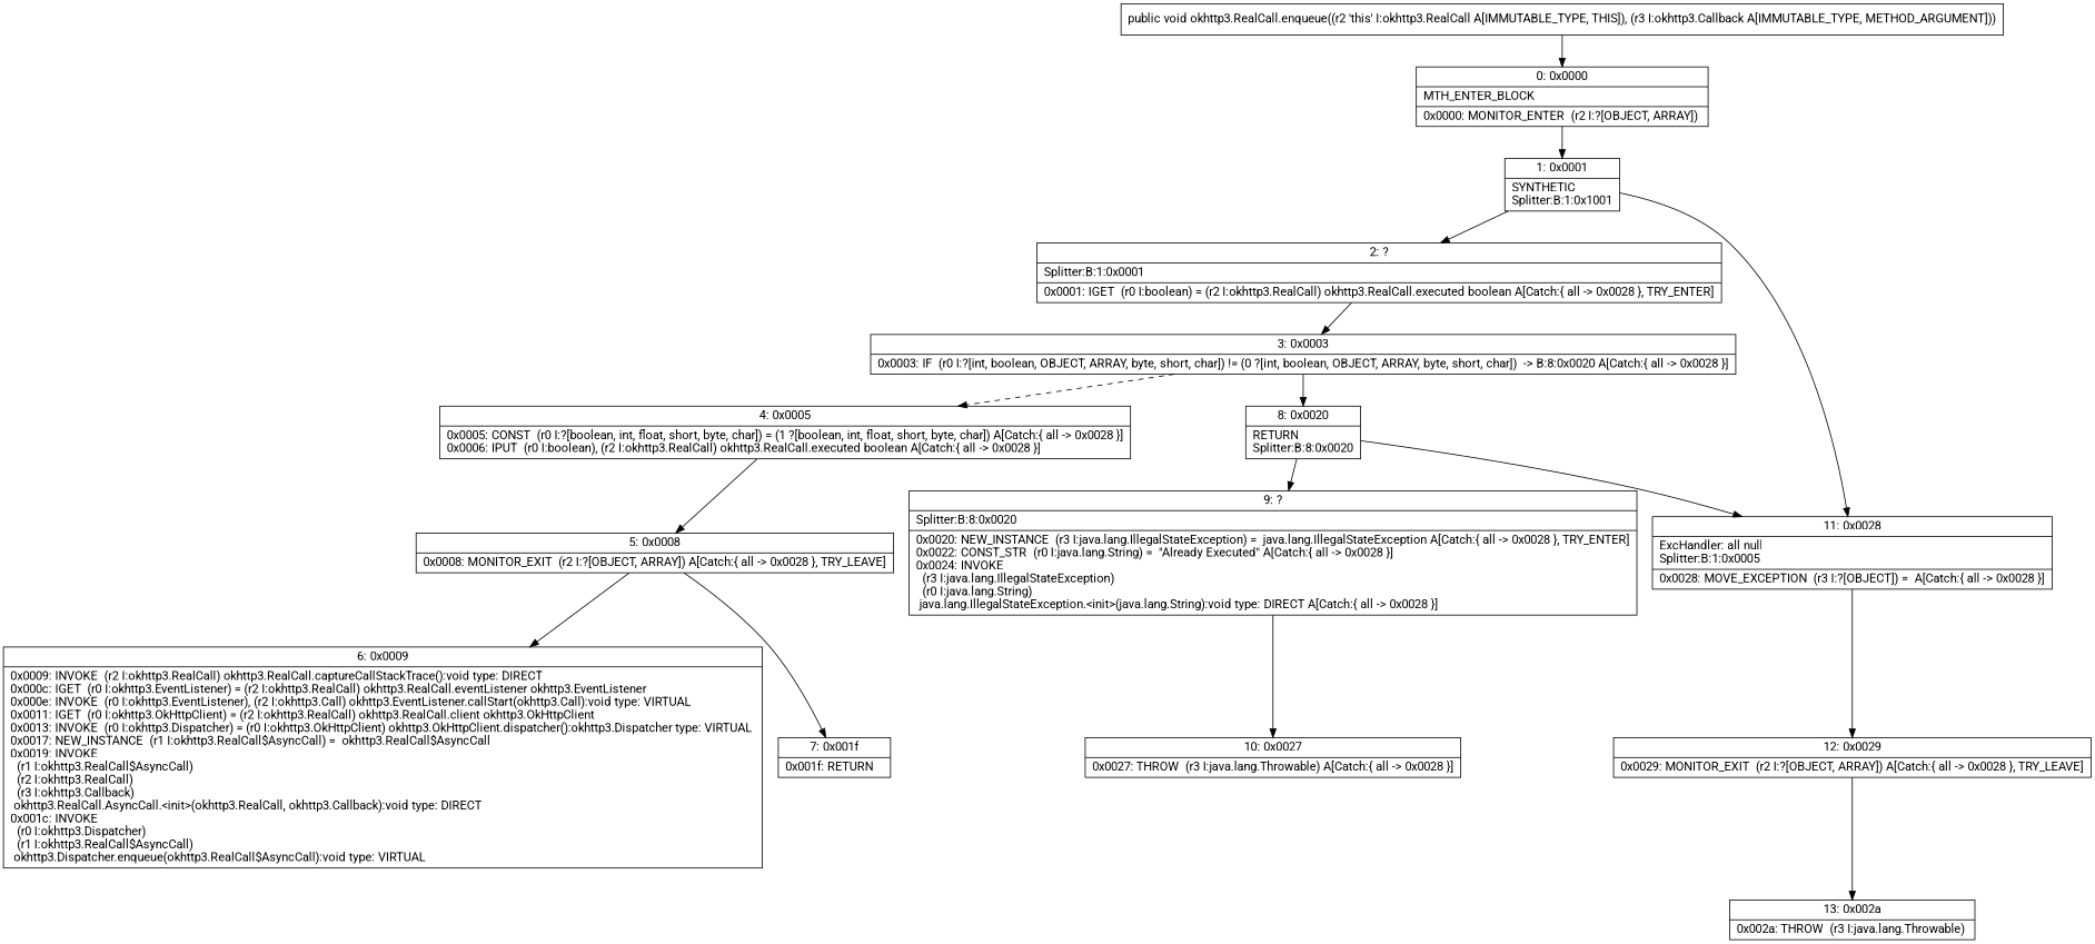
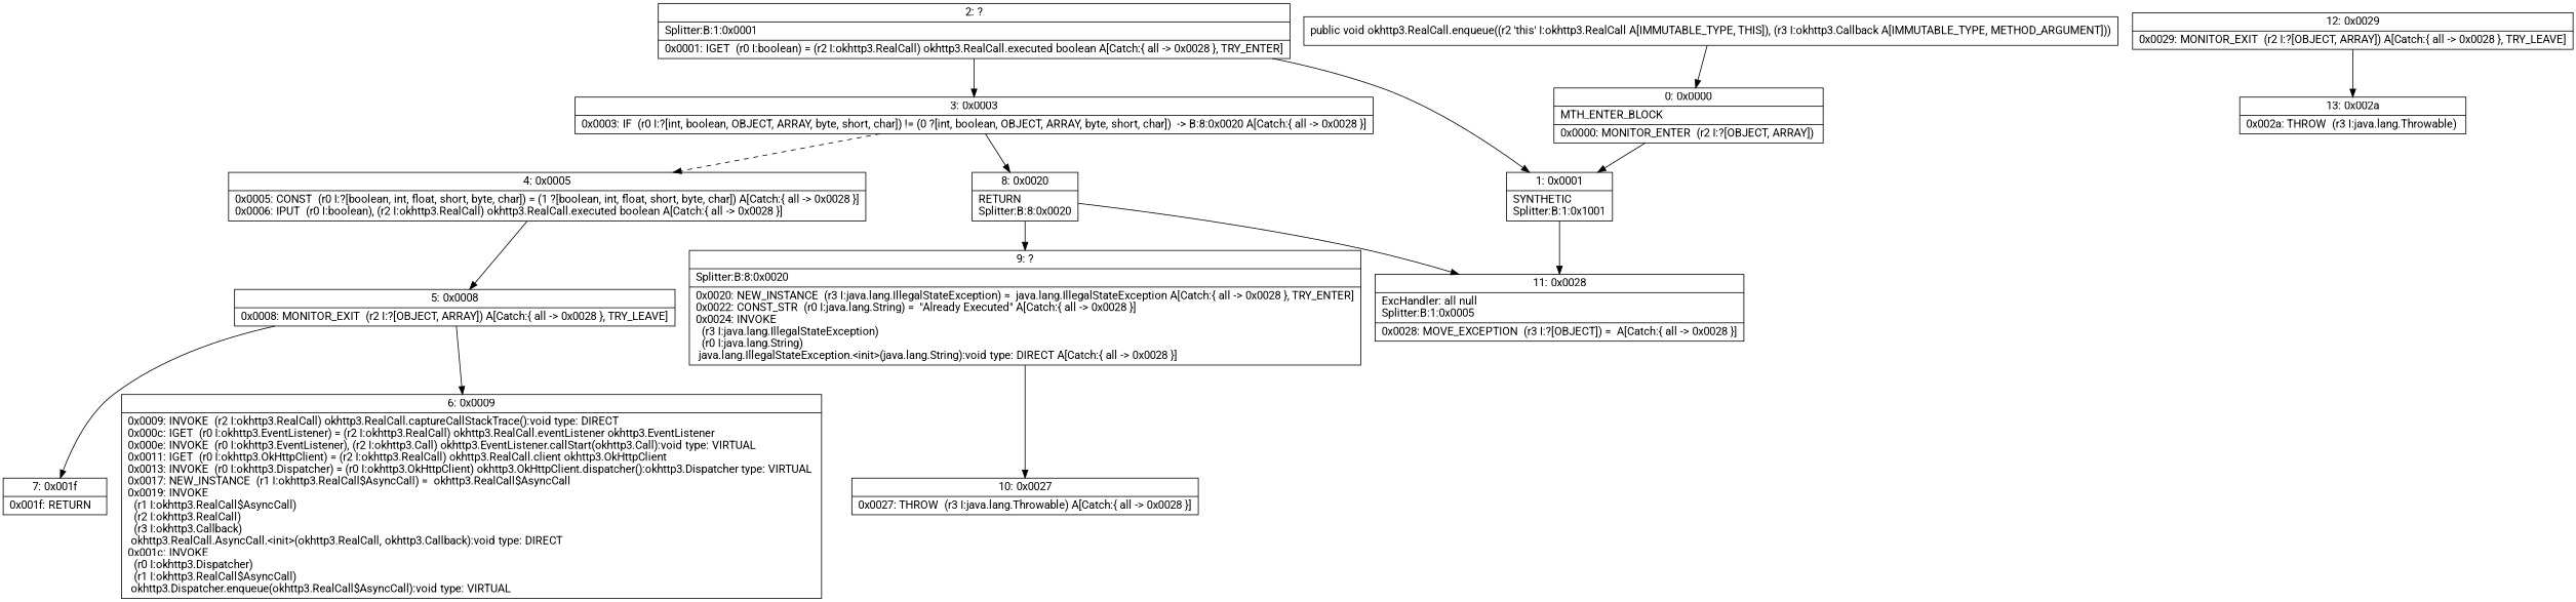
  digraph {
    fontname=Roboto
    node [fontname=Roboto shape=record]
    edge [fontname=Roboto]
    n1 [label="{0\:\ 0x0000|MTH_ENTER_BLOCK\l|0x0000: MONITOR_ENTER  (r2 I:?[OBJECT, ARRAY]) \l}"]
    n2 [label="{1\:\ 0x0001|SYNTHETIC\lSplitter:B:1:0x1001\l}"]
    n3 [label="{2\:\ ?|Splitter:B:1:0x0001\l|0x0001: IGET  (r0 I:boolean) = (r2 I:okhttp3.RealCall) okhttp3.RealCall.executed boolean A[Catch:\{ all \-\> 0x0028 \}, TRY_ENTER]\l}"]
    n4 [label="{11\:\ 0x0028|ExcHandler: all null\lSplitter:B:1:0x0005\l|0x0028: MOVE_EXCEPTION  (r3 I:?[OBJECT]) =  A[Catch:\{ all \-\> 0x0028 \}]\l}"]
    n5 [label="{3\:\ 0x0003|0x0003: IF  (r0 I:?[int, boolean, OBJECT, ARRAY, byte, short, char]) != (0 ?[int, boolean, OBJECT, ARRAY, byte, short, char])  \-\> B:8:0x0020 A[Catch:\{ all \-\> 0x0028 \}]\l}"]
    n6 [label="{12\:\ 0x0029|0x0029: MONITOR_EXIT  (r2 I:?[OBJECT, ARRAY]) A[Catch:\{ all \-\> 0x0028 \}, TRY_LEAVE]\l}"]
    n7 [label="{4\:\ 0x0005|0x0005: CONST  (r0 I:?[boolean, int, float, short, byte, char]) = (1 ?[boolean, int, float, short, byte, char]) A[Catch:\{ all \-\> 0x0028 \}]\l0x0006: IPUT  (r0 I:boolean), (r2 I:okhttp3.RealCall) okhttp3.RealCall.executed boolean A[Catch:\{ all \-\> 0x0028 \}]\l}"]
    n8 [label="{8\:\ 0x0020|RETURN\lSplitter:B:8:0x0020\l}"]
    n9 [label="{5\:\ 0x0008|0x0008: MONITOR_EXIT  (r2 I:?[OBJECT, ARRAY]) A[Catch:\{ all \-\> 0x0028 \}, TRY_LEAVE]\l}"]
    n10 [label="{9\:\ ?|Splitter:B:8:0x0020\l|0x0020: NEW_INSTANCE  (r3 I:java.lang.IllegalStateException) =  java.lang.IllegalStateException A[Catch:\{ all \-\> 0x0028 \}, TRY_ENTER]\l0x0022: CONST_STR  (r0 I:java.lang.String) =  \"Already Executed\" A[Catch:\{ all \-\> 0x0028 \}]\l0x0024: INVOKE  \l  (r3 I:java.lang.IllegalStateException)\l  (r0 I:java.lang.String)\l java.lang.IllegalStateException.\<init\>(java.lang.String):void type: DIRECT A[Catch:\{ all \-\> 0x0028 \}]\l}"]
    n11 [label="{6\:\ 0x0009|0x0009: INVOKE  (r2 I:okhttp3.RealCall) okhttp3.RealCall.captureCallStackTrace():void type: DIRECT \l0x000c: IGET  (r0 I:okhttp3.EventListener) = (r2 I:okhttp3.RealCall) okhttp3.RealCall.eventListener okhttp3.EventListener \l0x000e: INVOKE  (r0 I:okhttp3.EventListener), (r2 I:okhttp3.Call) okhttp3.EventListener.callStart(okhttp3.Call):void type: VIRTUAL \l0x0011: IGET  (r0 I:okhttp3.OkHttpClient) = (r2 I:okhttp3.RealCall) okhttp3.RealCall.client okhttp3.OkHttpClient \l0x0013: INVOKE  (r0 I:okhttp3.Dispatcher) = (r0 I:okhttp3.OkHttpClient) okhttp3.OkHttpClient.dispatcher():okhttp3.Dispatcher type: VIRTUAL \l0x0017: NEW_INSTANCE  (r1 I:okhttp3.RealCall$AsyncCall) =  okhttp3.RealCall$AsyncCall \l0x0019: INVOKE  \l  (r1 I:okhttp3.RealCall$AsyncCall)\l  (r2 I:okhttp3.RealCall)\l  (r3 I:okhttp3.Callback)\l okhttp3.RealCall.AsyncCall.\<init\>(okhttp3.RealCall, okhttp3.Callback):void type: DIRECT \l0x001c: INVOKE  \l  (r0 I:okhttp3.Dispatcher)\l  (r1 I:okhttp3.RealCall$AsyncCall)\l okhttp3.Dispatcher.enqueue(okhttp3.RealCall$AsyncCall):void type: VIRTUAL \l}"]
    n12 [label="{7\:\ 0x001f|0x001f: RETURN   \l}"]
    n13 [label="{10\:\ 0x0027|0x0027: THROW  (r3 I:java.lang.Throwable) A[Catch:\{ all \-\> 0x0028 \}]\l}"]
    n14 [label="{13\:\ 0x002a|0x002a: THROW  (r3 I:java.lang.Throwable) \l}"]
    n15 [label="{public void okhttp3.RealCall.enqueue((r2 'this' I:okhttp3.RealCall A[IMMUTABLE_TYPE, THIS]), (r3 I:okhttp3.Callback A[IMMUTABLE_TYPE, METHOD_ARGUMENT])) }"]
    n1 -> n2
-   n2 -> n3
+   n3 -> n2
    n2 -> n4
    n3 -> n5
-   n4 -> n6
    n5 -> n7 [style=dashed]
    n5 -> n8
    n6 -> n14
    n7 -> n9
    n8 -> n4
    n8 -> n10
    n9 -> n11
    n9 -> n12
    n10 -> n13
    n15 -> n1
  }
